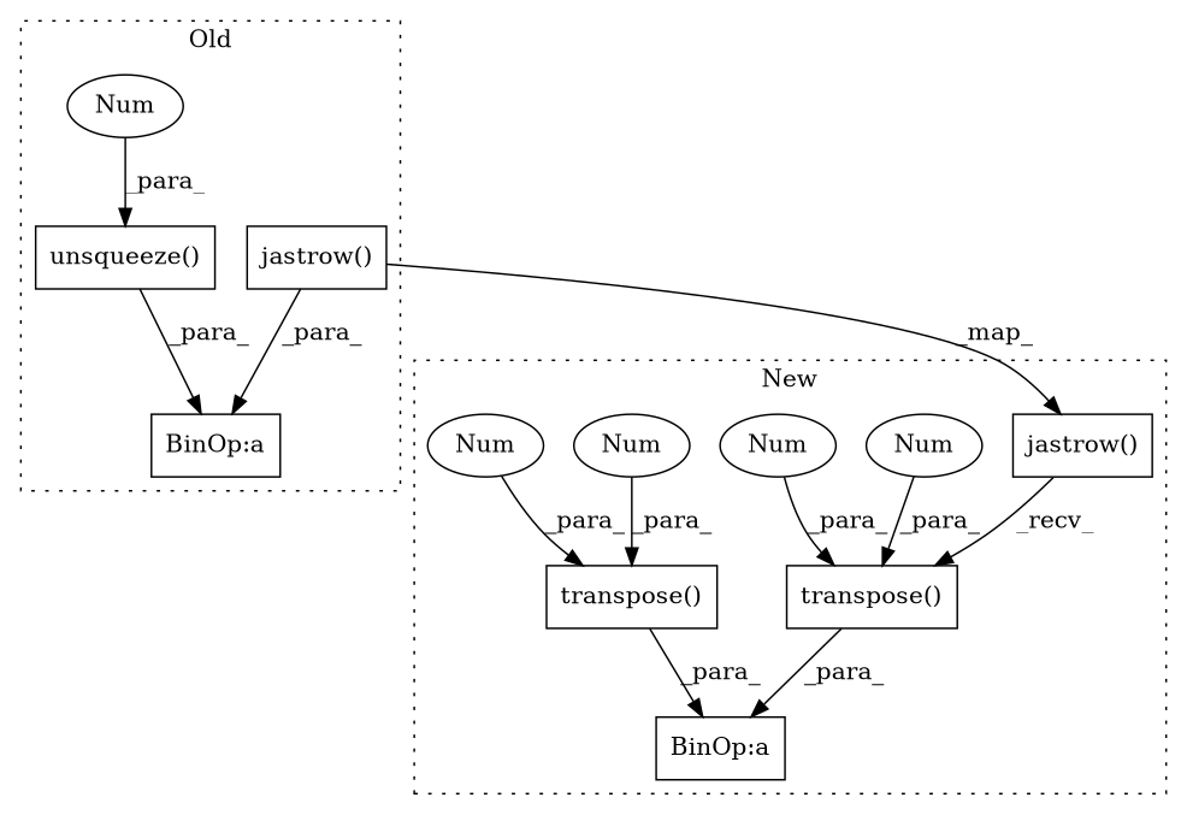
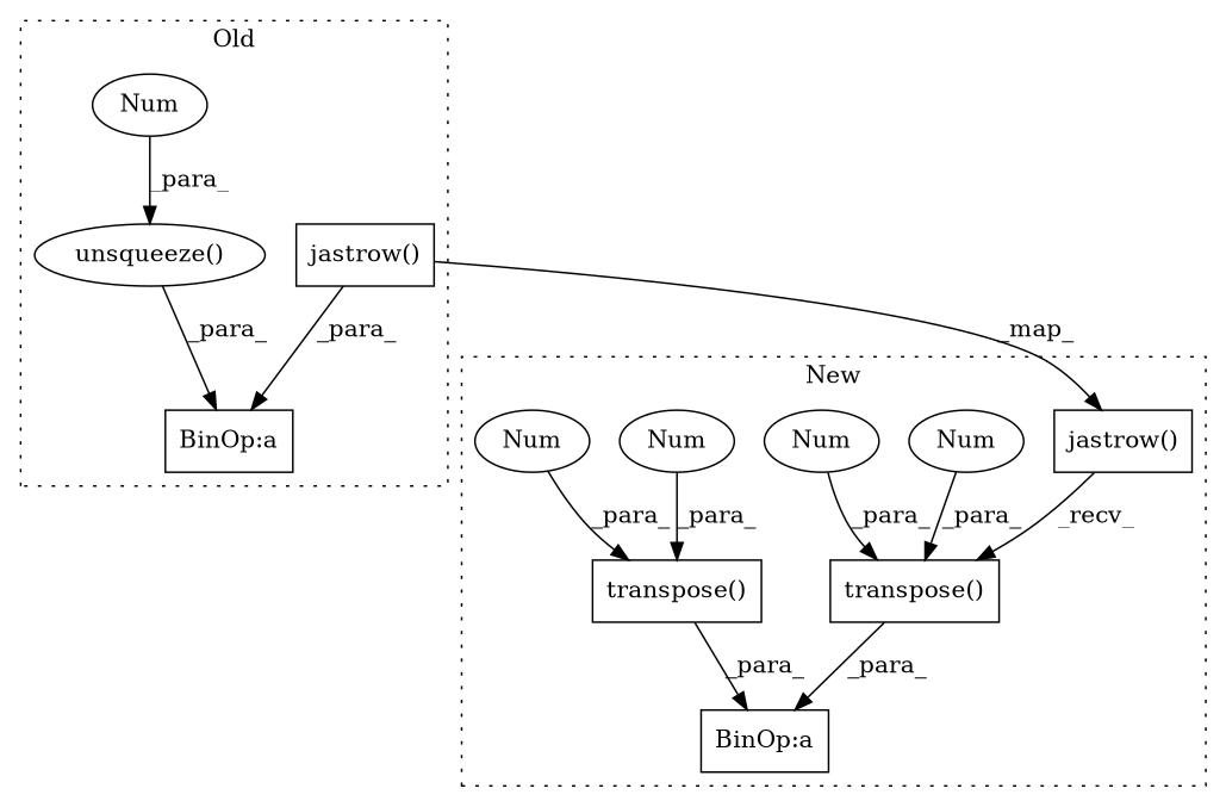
  digraph {
    node [a=75 l=1 shape=box]
    n1 [l="13,31" label="jastrow()" s="11853,11867"]
    n2 [a=82 l=3 label="BinOp:a" s=11944]
-   n3 [l="15,1" label="unsqueeze()" s="11947,11964"]
+   n3 [l="15,1" label="unsqueeze()" s="11947,11964" shape=ellipse]
    n4 [a=76 l=2 label=Num s=11962 shape=ellipse]
    n5 [l="13,105" label="jastrow()" s="11898,11912"]
    n6 [a=82 l=3 label="BinOp:a" s=12139]
    n7 [l="41,1" label="transpose()" s="12058,12103"]
    n8 [a=76 label=Num s=12099 shape=ellipse]
    n9 [a=76 label=Num s=12102 shape=ellipse]
    n10 [l="26,1" label="transpose()" s="11842,11872"]
    n11 [a=76 label=Num s=11868 shape=ellipse]
    n12 [a=76 label=Num s=11871 shape=ellipse]
    subgraph cluster_1 {
      label=Old
      style=dotted
      n1
      n2
      n3
      n4
    }
    subgraph cluster_2 {
      label=New
      style=dotted
      n5
      n6
      n7
      n8
      n9
      n10
      n11
      n12
    }
    n1 -> n2 [label=_para_]
    n1 -> n5 [label=_map_]
    n3 -> n2 [label=_para_]
    n4 -> n3 [label=_para_]
    n5 -> n7 [label=_recv_]
    n7 -> n6 [label=_para_]
    n8 -> n7 [label=_para_]
    n9 -> n7 [label=_para_]
    n10 -> n6 [label=_para_]
    n11 -> n10 [label=_para_]
    n12 -> n10 [label=_para_]
  }
